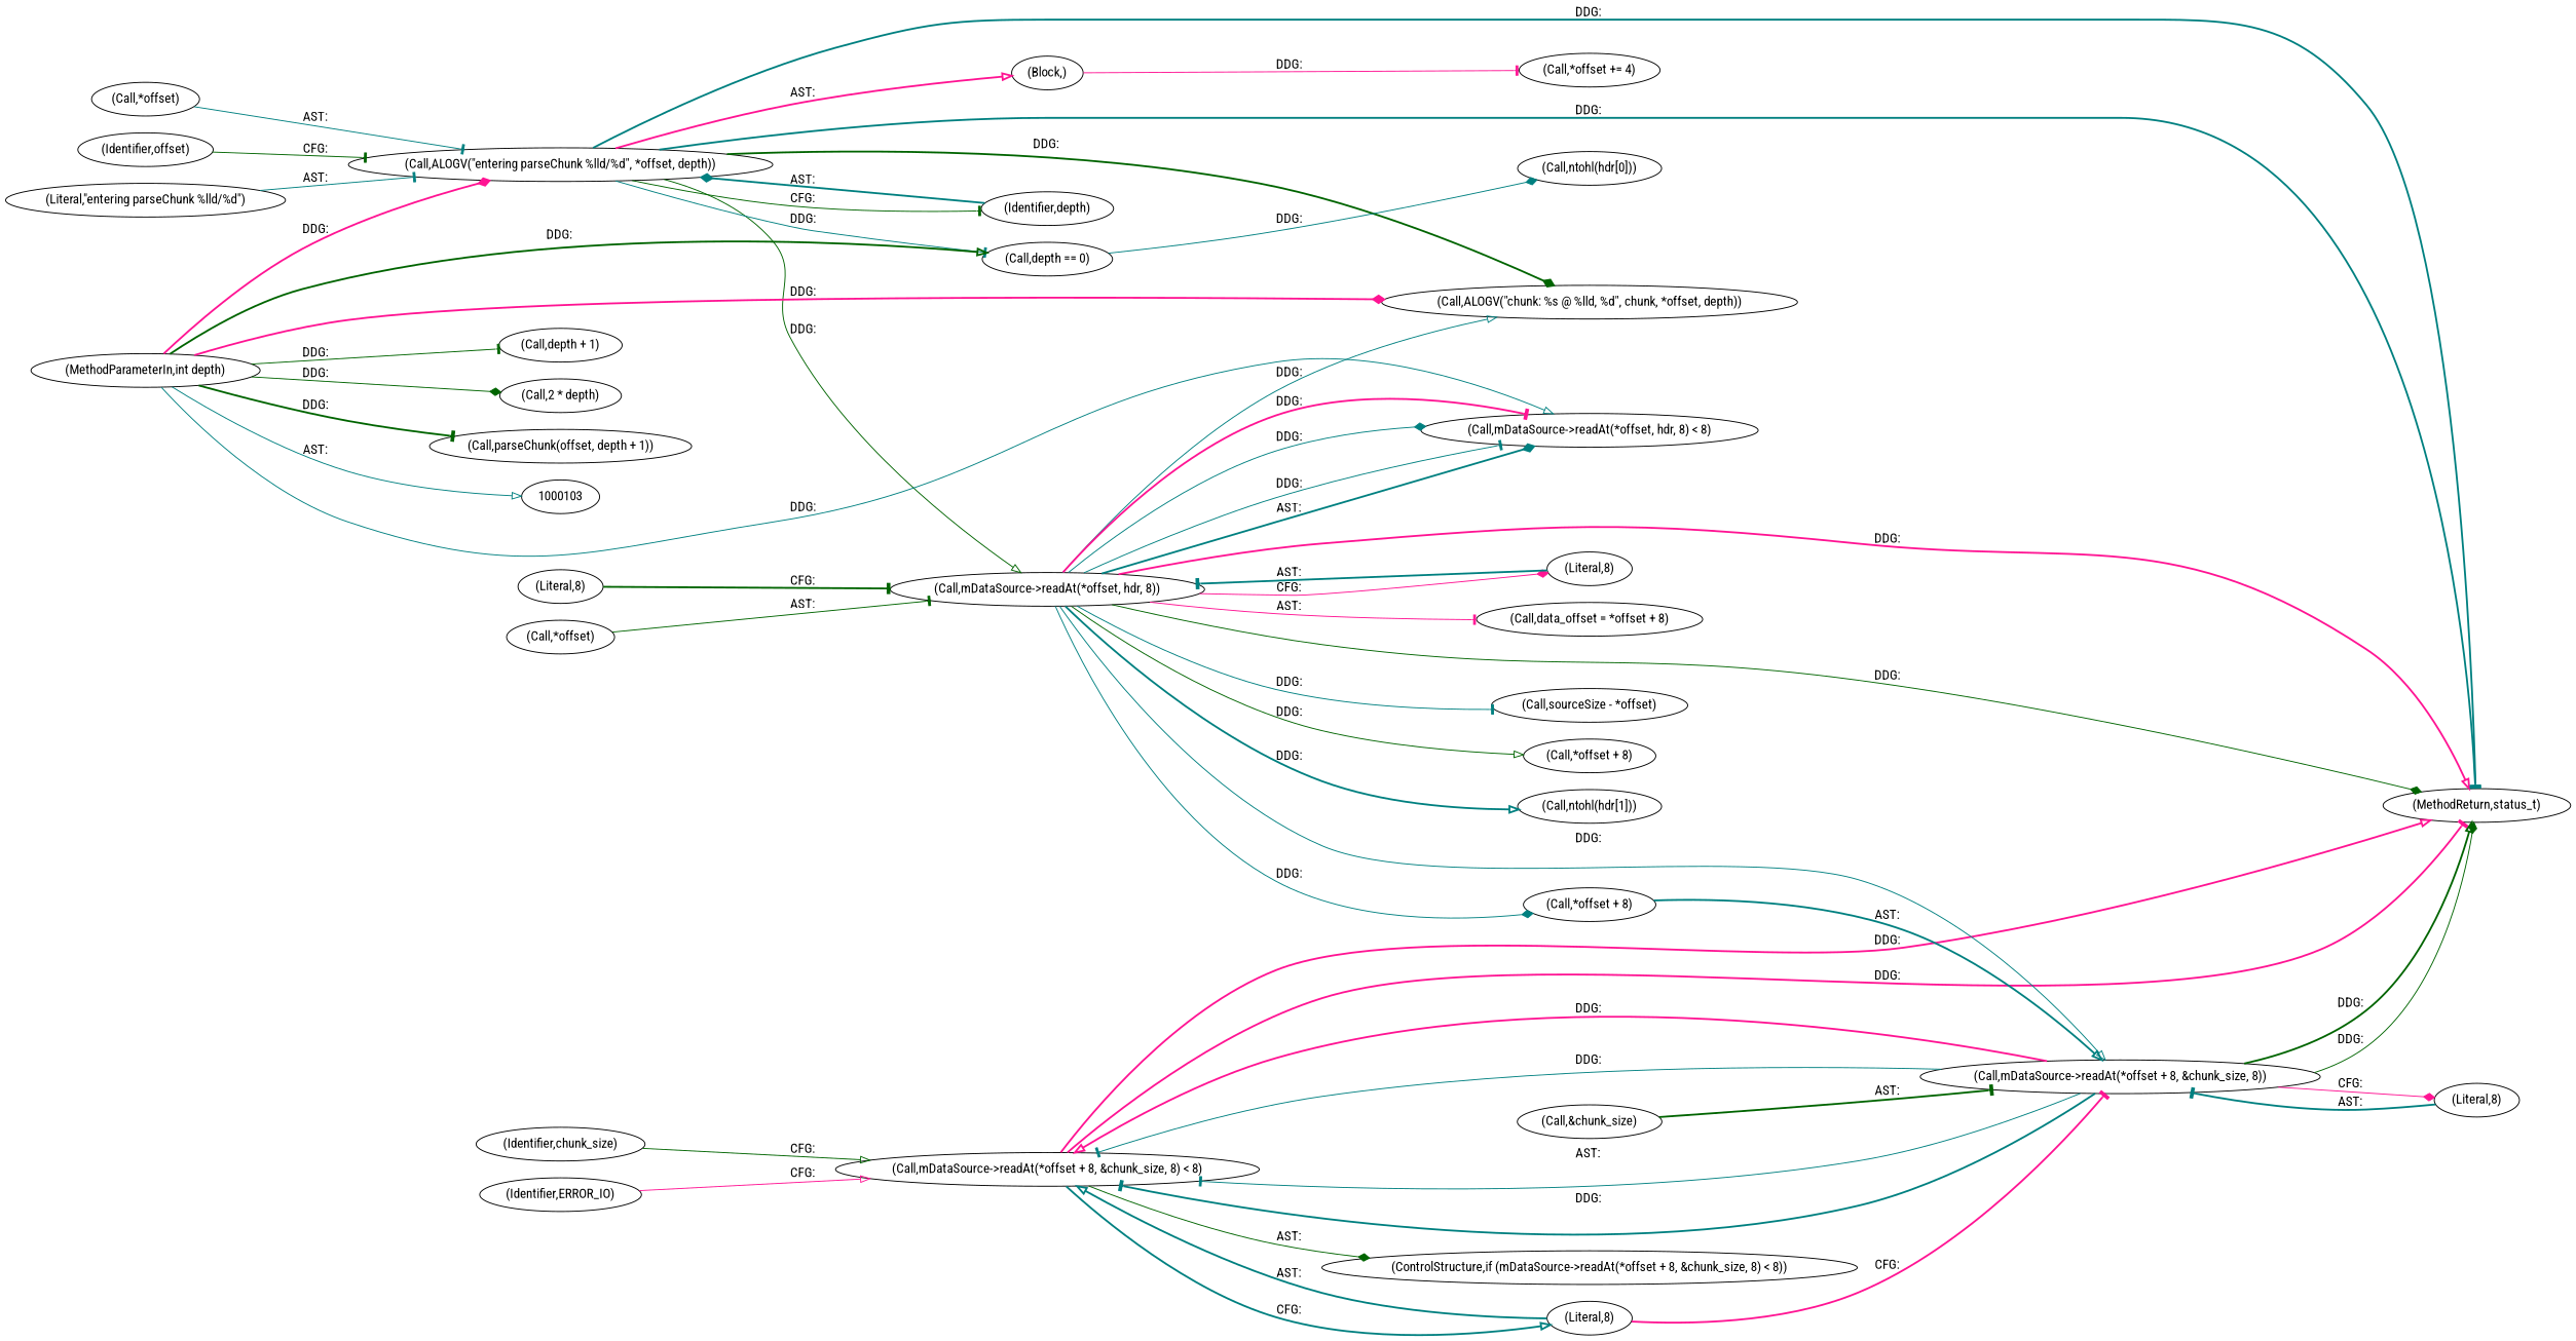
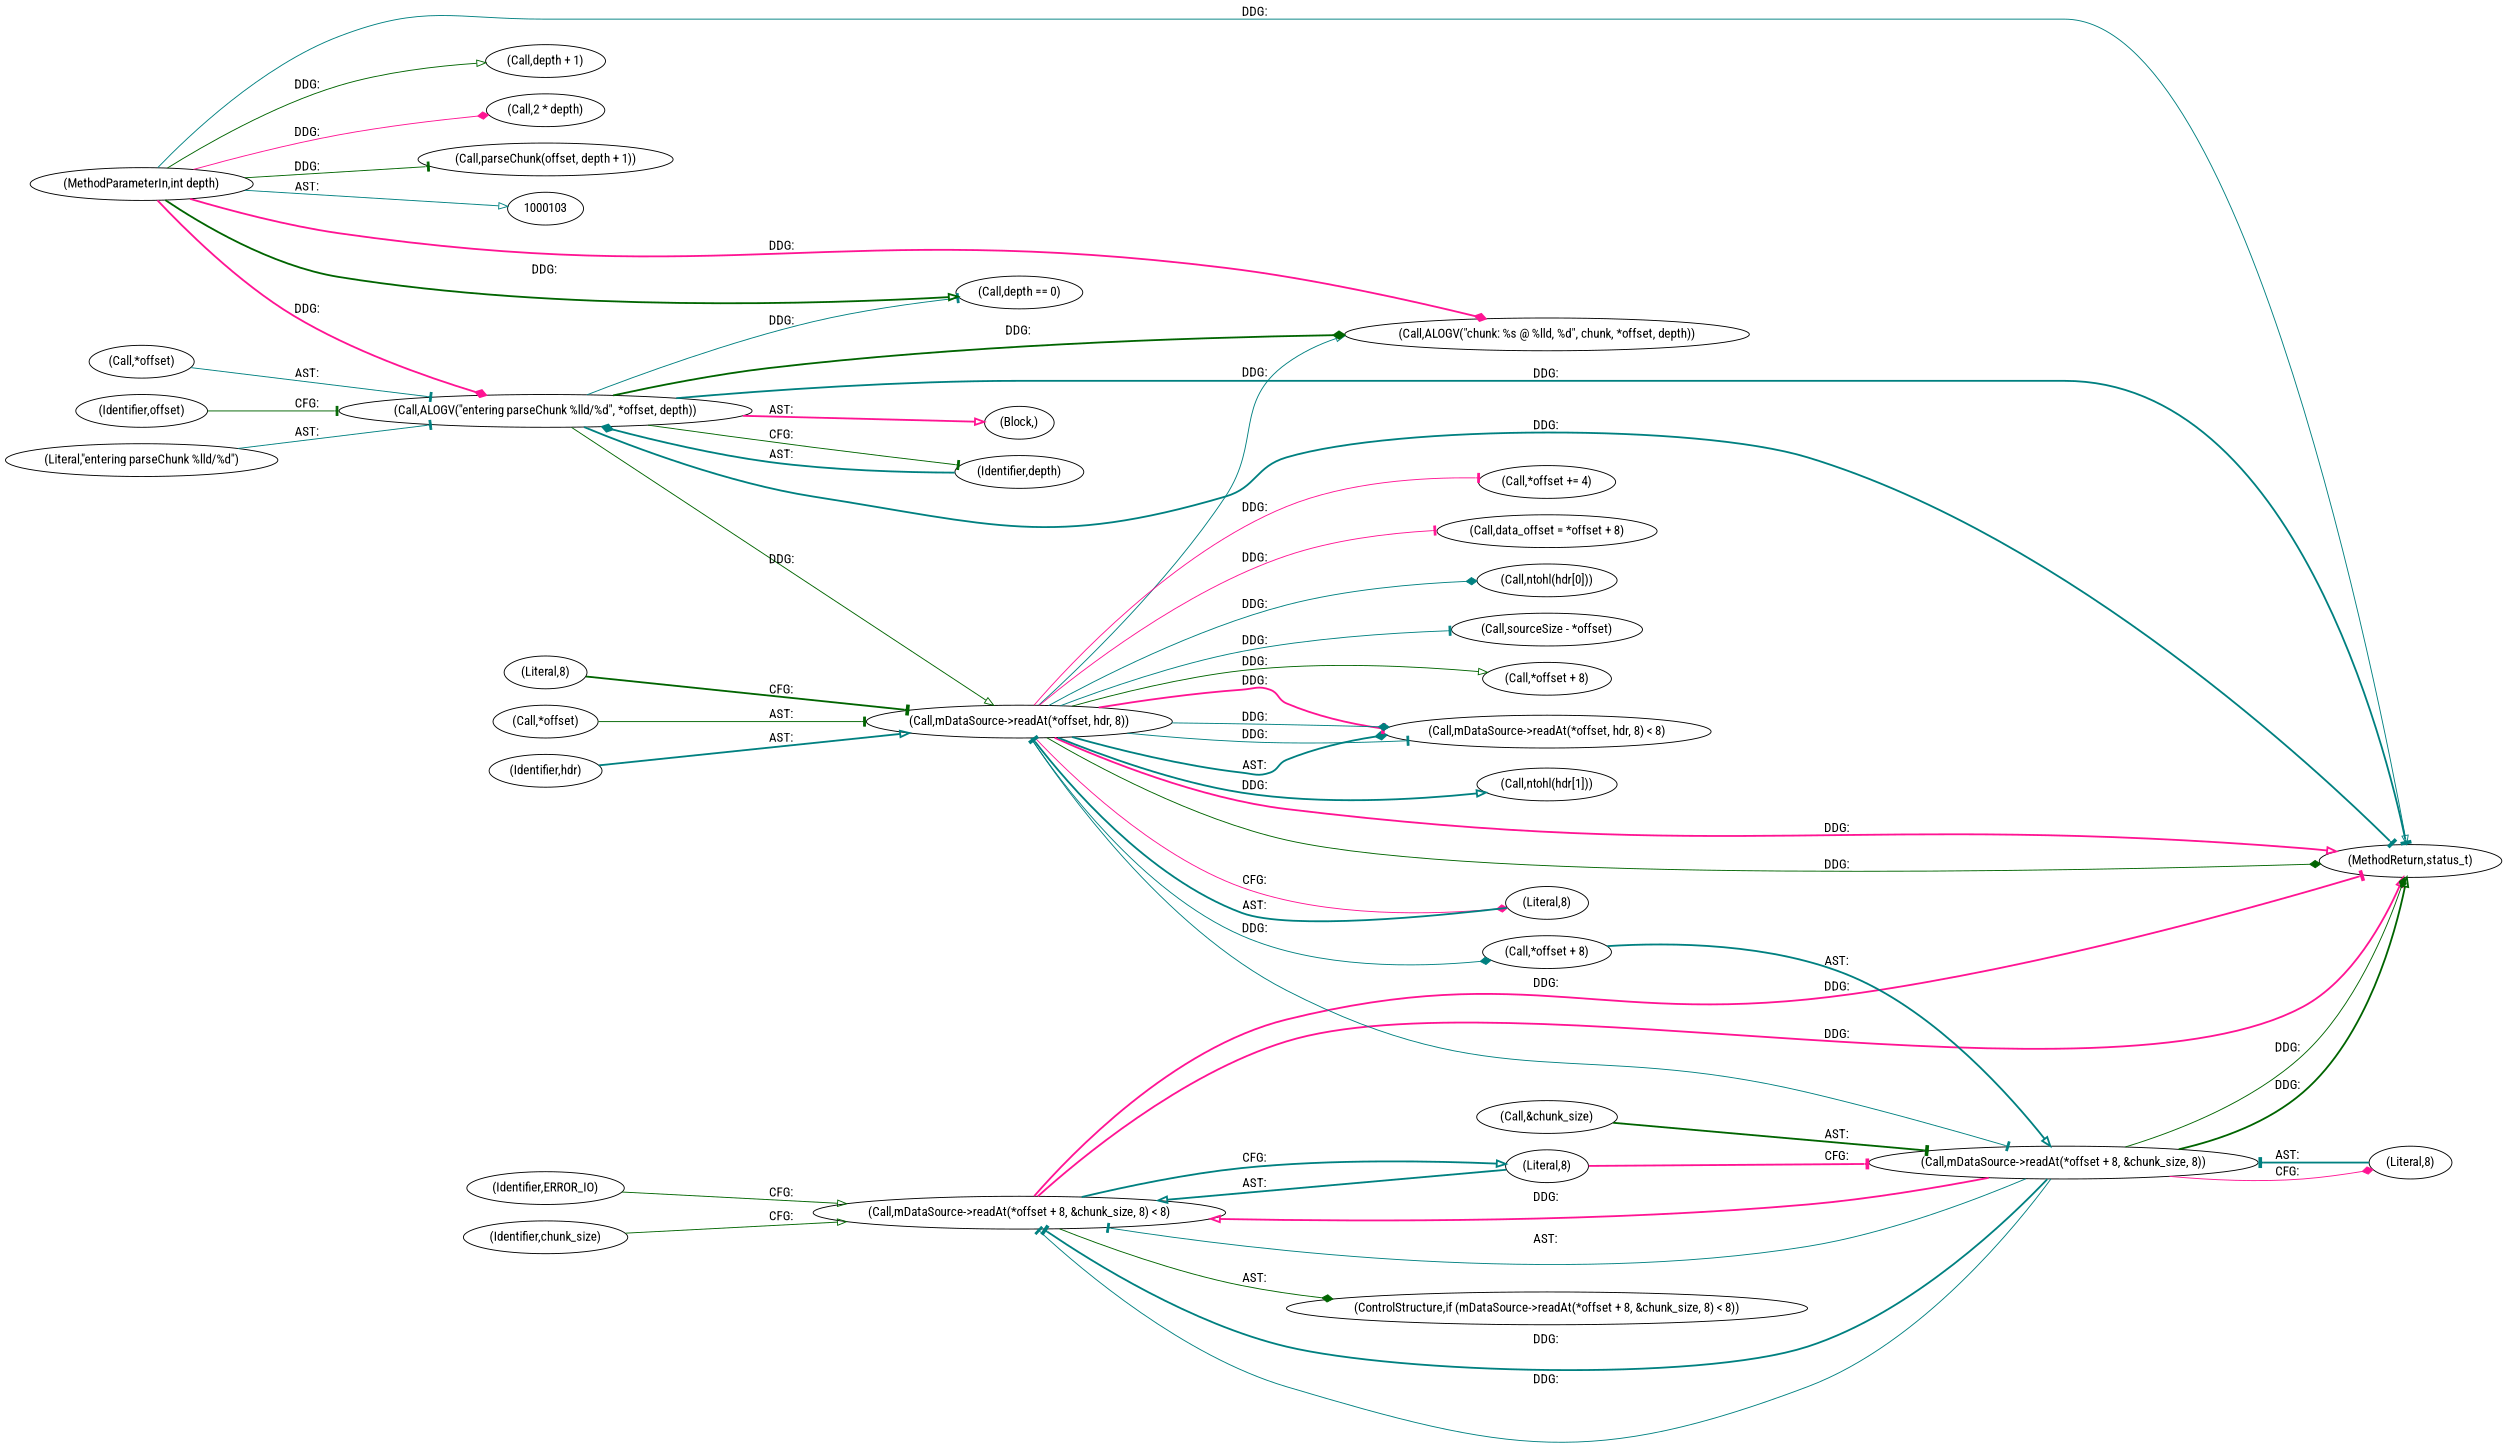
  digraph {
    fontname="Roboto Condensed"
    rankdir=LR
    node [fontname="Roboto Condensed"]
    edge [arrowhead=tee color=teal fontname="Roboto Condensed" style=solid]
    n1 [label="(Call,mDataSource->readAt(*offset + 8, &chunk_size, 8) < 8)"]
    n2 [label="(MethodReturn,status_t)"]
    n3 [label="(ControlStructure,if (mDataSource->readAt(*offset + 8, &chunk_size, 8) < 8))"]
    n4 [label="(Literal,8)"]
    n5 [label="(Call,mDataSource->readAt(*offset + 8, &chunk_size, 8))"]
    n6 [label="(Literal,8)"]
    n7 [label="(Call,mDataSource->readAt(*offset, hdr, 8))"]
    n8 [label="(Literal,8)"]
    n9 [label="(Call,ALOGV(\"chunk: %s @ %lld, %d\", chunk, *offset, depth))"]
    n10 [label="(Call,*offset += 4)"]
    n11 [label="(Call,data_offset = *offset + 8)"]
    n12 [label="(Call,*offset + 8)"]
    n13 [label="(Call,ntohl(hdr[0]))"]
    n14 [label="(Call,sourceSize - *offset)"]
    n15 [label="(Call,*offset + 8)"]
    n16 [label="(Call,mDataSource->readAt(*offset, hdr, 8) < 8)"]
    n17 [label="(Call,ntohl(hdr[1]))"]
    n18 [label="(Call,ALOGV(\"entering parseChunk %lld/%d\", *offset, depth))"]
    n19 [label="(Call,depth == 0)"]
    n20 [label="(Block,)"]
    n21 [label="(Identifier,depth)"]
    n22 [label="(MethodParameterIn,int depth)"]
    n23 [label="(Call,depth + 1)"]
    n24 [label="(Call,2 * depth)"]
    n25 [label="(Call,parseChunk(offset, depth + 1))"]
    1000103
    n27 [label="(Identifier,ERROR_IO)"]
    n28 [label="(Call,*offset)"]
    n29 [label="(Identifier,offset)"]
    n30 [label="(Literal,8)"]
    n31 [label="(Literal,\"entering parseChunk %lld/%d\")"]
    n32 [label="(Call,*offset)"]
+   n33 [label="(Identifier,hdr)"]
    n34 [label="(Identifier,chunk_size)"]
    n35 [label="(Call,&chunk_size)"]
    n1 -> n2 [arrowhead=onormal color=deeppink label="DDG: " style=bold]
    n1 -> n2 [color=deeppink label="DDG: " style=bold]
    n1 -> n3 [arrowhead=diamond color=darkgreen label="AST: "]
    n1 -> n4 [arrowhead=onormal label="CFG: " style=bold]
    n4 -> n1 [arrowhead=onormal label="AST: " style=bold]
    n4 -> n5 [color=deeppink label="CFG: " style=bold]
    n5 -> n1 [label="AST: "]
    n5 -> n1 [label="DDG: " style=bold]
    n5 -> n1 [arrowhead=onormal color=deeppink label="DDG: " style=bold]
    n5 -> n1 [label="DDG: "]
    n5 -> n2 [arrowhead=onormal color=darkgreen label="DDG: " style=bold]
    n5 -> n2 [arrowhead=diamond color=darkgreen label="DDG: "]
    n5 -> n6 [arrowhead=diamond color=deeppink label="CFG: "]
    n6 -> n5 [label="AST: " style=bold]
    n7 -> n2 [arrowhead=onormal color=deeppink label="DDG: " style=bold]
    n7 -> n2 [arrowhead=diamond color=darkgreen label="DDG: "]
-   n7 -> n5 [arrowhead=onormal label="DDG: "]
+   n7 -> n5 [label="DDG: "]
    n7 -> n8 [arrowhead=diamond color=deeppink label="CFG: "]
    n7 -> n9 [arrowhead=onormal label="DDG: "]
-   n20 -> n10 [color=deeppink label="DDG: "]
-   n7 -> n11 [color=deeppink label="AST: "]
+   n7 -> n10 [color=deeppink label="DDG: "]
+   n7 -> n11 [color=deeppink label="DDG: "]
    n7 -> n12 [arrowhead=diamond label="DDG: "]
-   n19 -> n13 [arrowhead=diamond label="DDG: "]
+   n7 -> n13 [arrowhead=diamond label="DDG: "]
    n7 -> n14 [label="DDG: "]
    n7 -> n15 [arrowhead=onormal color=darkgreen label="DDG: "]
    n7 -> n16 [arrowhead=diamond label="AST: " style=bold]
    n7 -> n16 [color=deeppink label="DDG: " style=bold]
    n7 -> n16 [arrowhead=diamond label="DDG: "]
    n7 -> n16 [label="DDG: "]
    n7 -> n17 [arrowhead=onormal label="DDG: " style=bold]
    n8 -> n7 [label="AST: " style=bold]
    n12 -> n5 [arrowhead=onormal label="AST: " style=bold]
    n18 -> n2 [label="DDG: " style=bold]
    n18 -> n2 [label="DDG: " style=bold]
    n18 -> n7 [arrowhead=onormal color=darkgreen label="DDG: "]
    n18 -> n9 [arrowhead=diamond color=darkgreen label="DDG: " style=bold]
    n18 -> n19 [label="DDG: "]
    n18 -> n20 [arrowhead=onormal color=deeppink label="AST: " style=bold]
    n18 -> n21 [color=darkgreen label="CFG: "]
    n21 -> n18 [arrowhead=diamond label="AST: " style=bold]
-   n22 -> n16 [arrowhead=onormal label="DDG: "]
+   n22 -> n2 [arrowhead=onormal label="DDG: "]
    n22 -> n9 [arrowhead=diamond color=deeppink label="DDG: " style=bold]
    n22 -> n18 [arrowhead=diamond color=deeppink label="DDG: " style=bold]
    n22 -> n19 [arrowhead=onormal color=darkgreen label="DDG: " style=bold]
-   n22 -> n23 [color=darkgreen label="DDG: "]
-   n22 -> n24 [arrowhead=diamond color=darkgreen label="DDG: "]
-   n22 -> n25 [color=darkgreen label="DDG: " style=bold]
+   n22 -> n23 [arrowhead=onormal color=darkgreen label="DDG: "]
+   n22 -> n24 [arrowhead=diamond color=deeppink label="DDG: "]
+   n22 -> n25 [color=darkgreen label="DDG: "]
    n22 -> 1000103 [arrowhead=onormal label="AST: "]
-   n27 -> n1 [arrowhead=onormal color=deeppink label="CFG: "]
+   n27 -> n1 [arrowhead=onormal color=darkgreen label="CFG: "]
    n28 -> n18 [label="AST: "]
    n29 -> n18 [color=darkgreen label="CFG: "]
    n30 -> n7 [color=darkgreen label="CFG: " style=bold]
    n31 -> n18 [label="AST: "]
    n32 -> n7 [color=darkgreen label="AST: "]
+   n33 -> n7 [arrowhead=onormal label="AST: " style=bold]
    n34 -> n1 [arrowhead=onormal color=darkgreen label="CFG: "]
    n35 -> n5 [color=darkgreen label="AST: " style=bold]
  }
